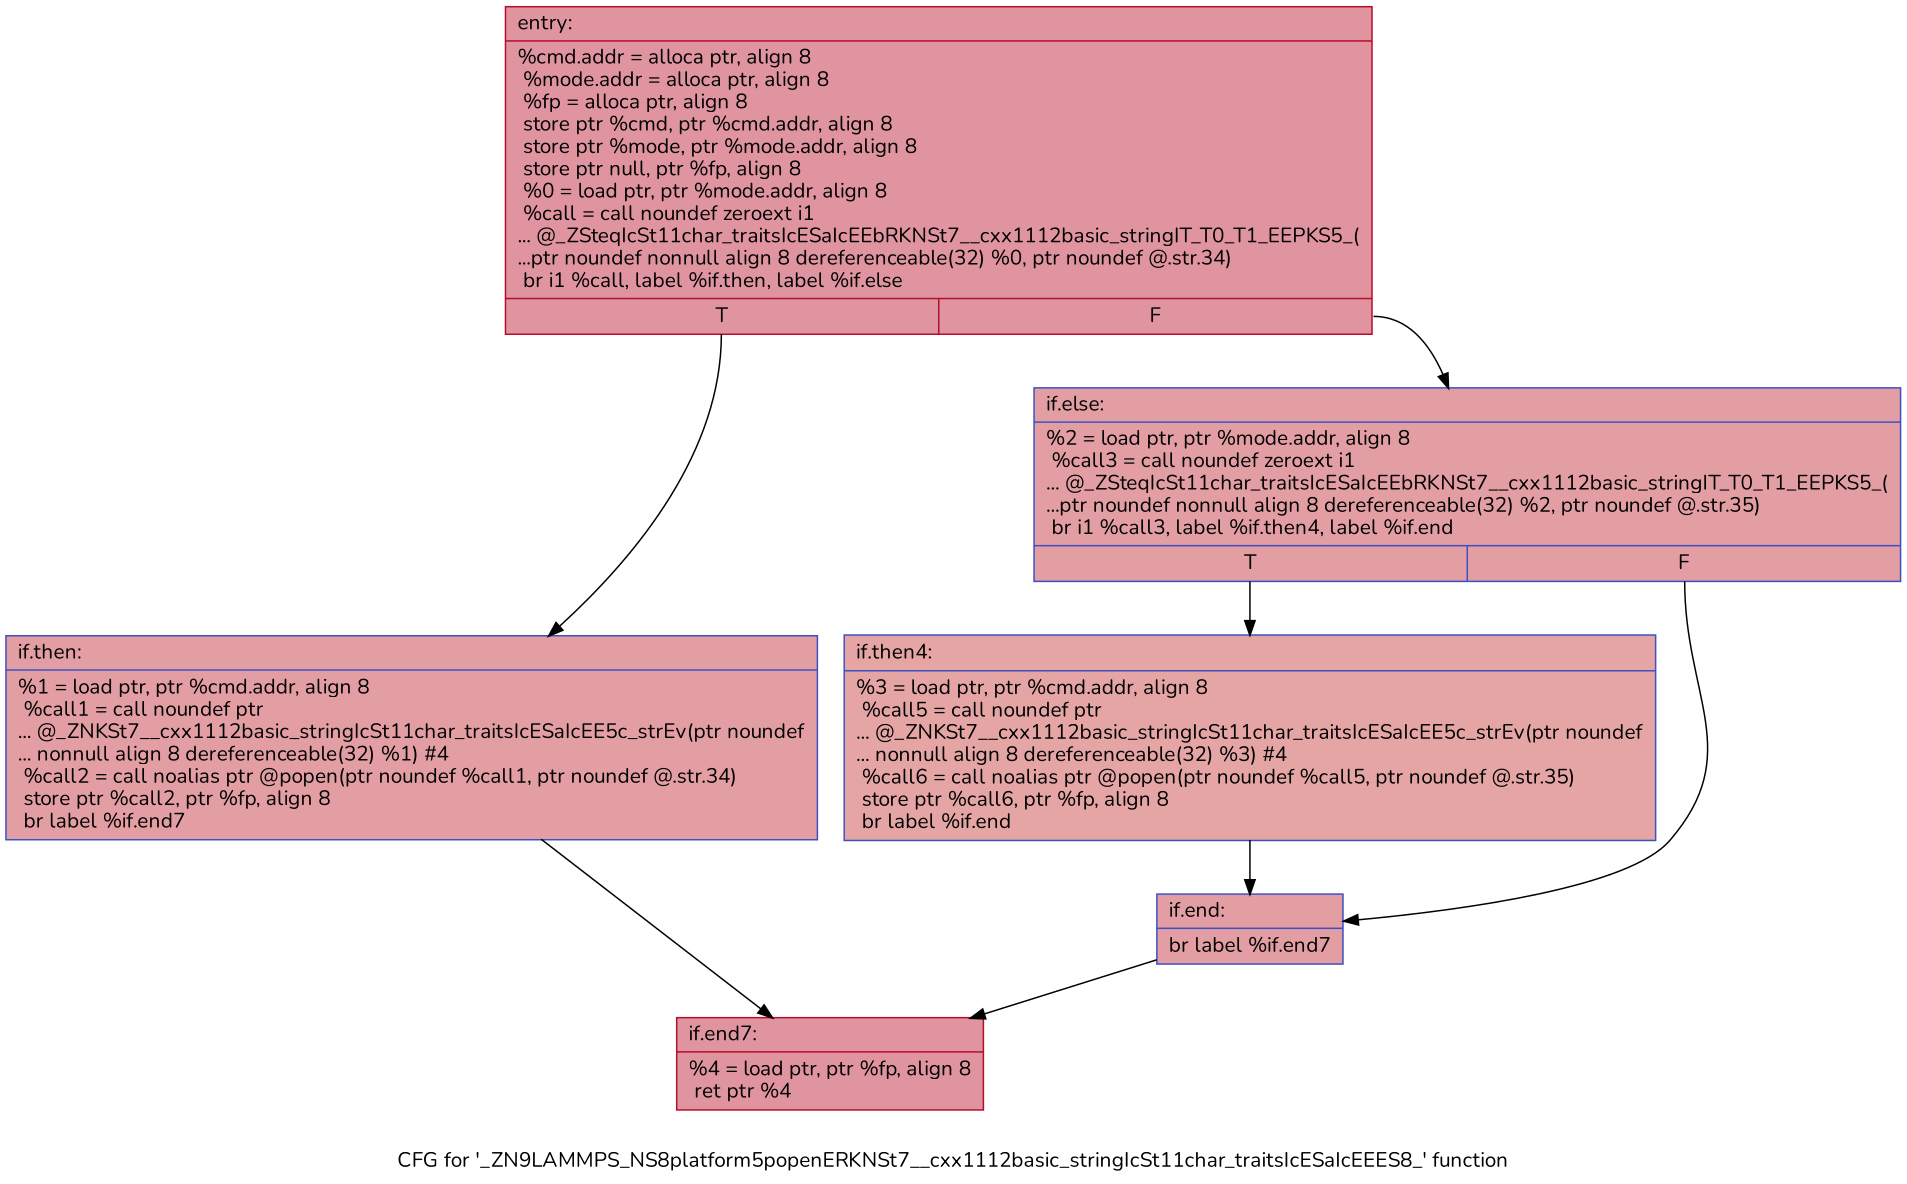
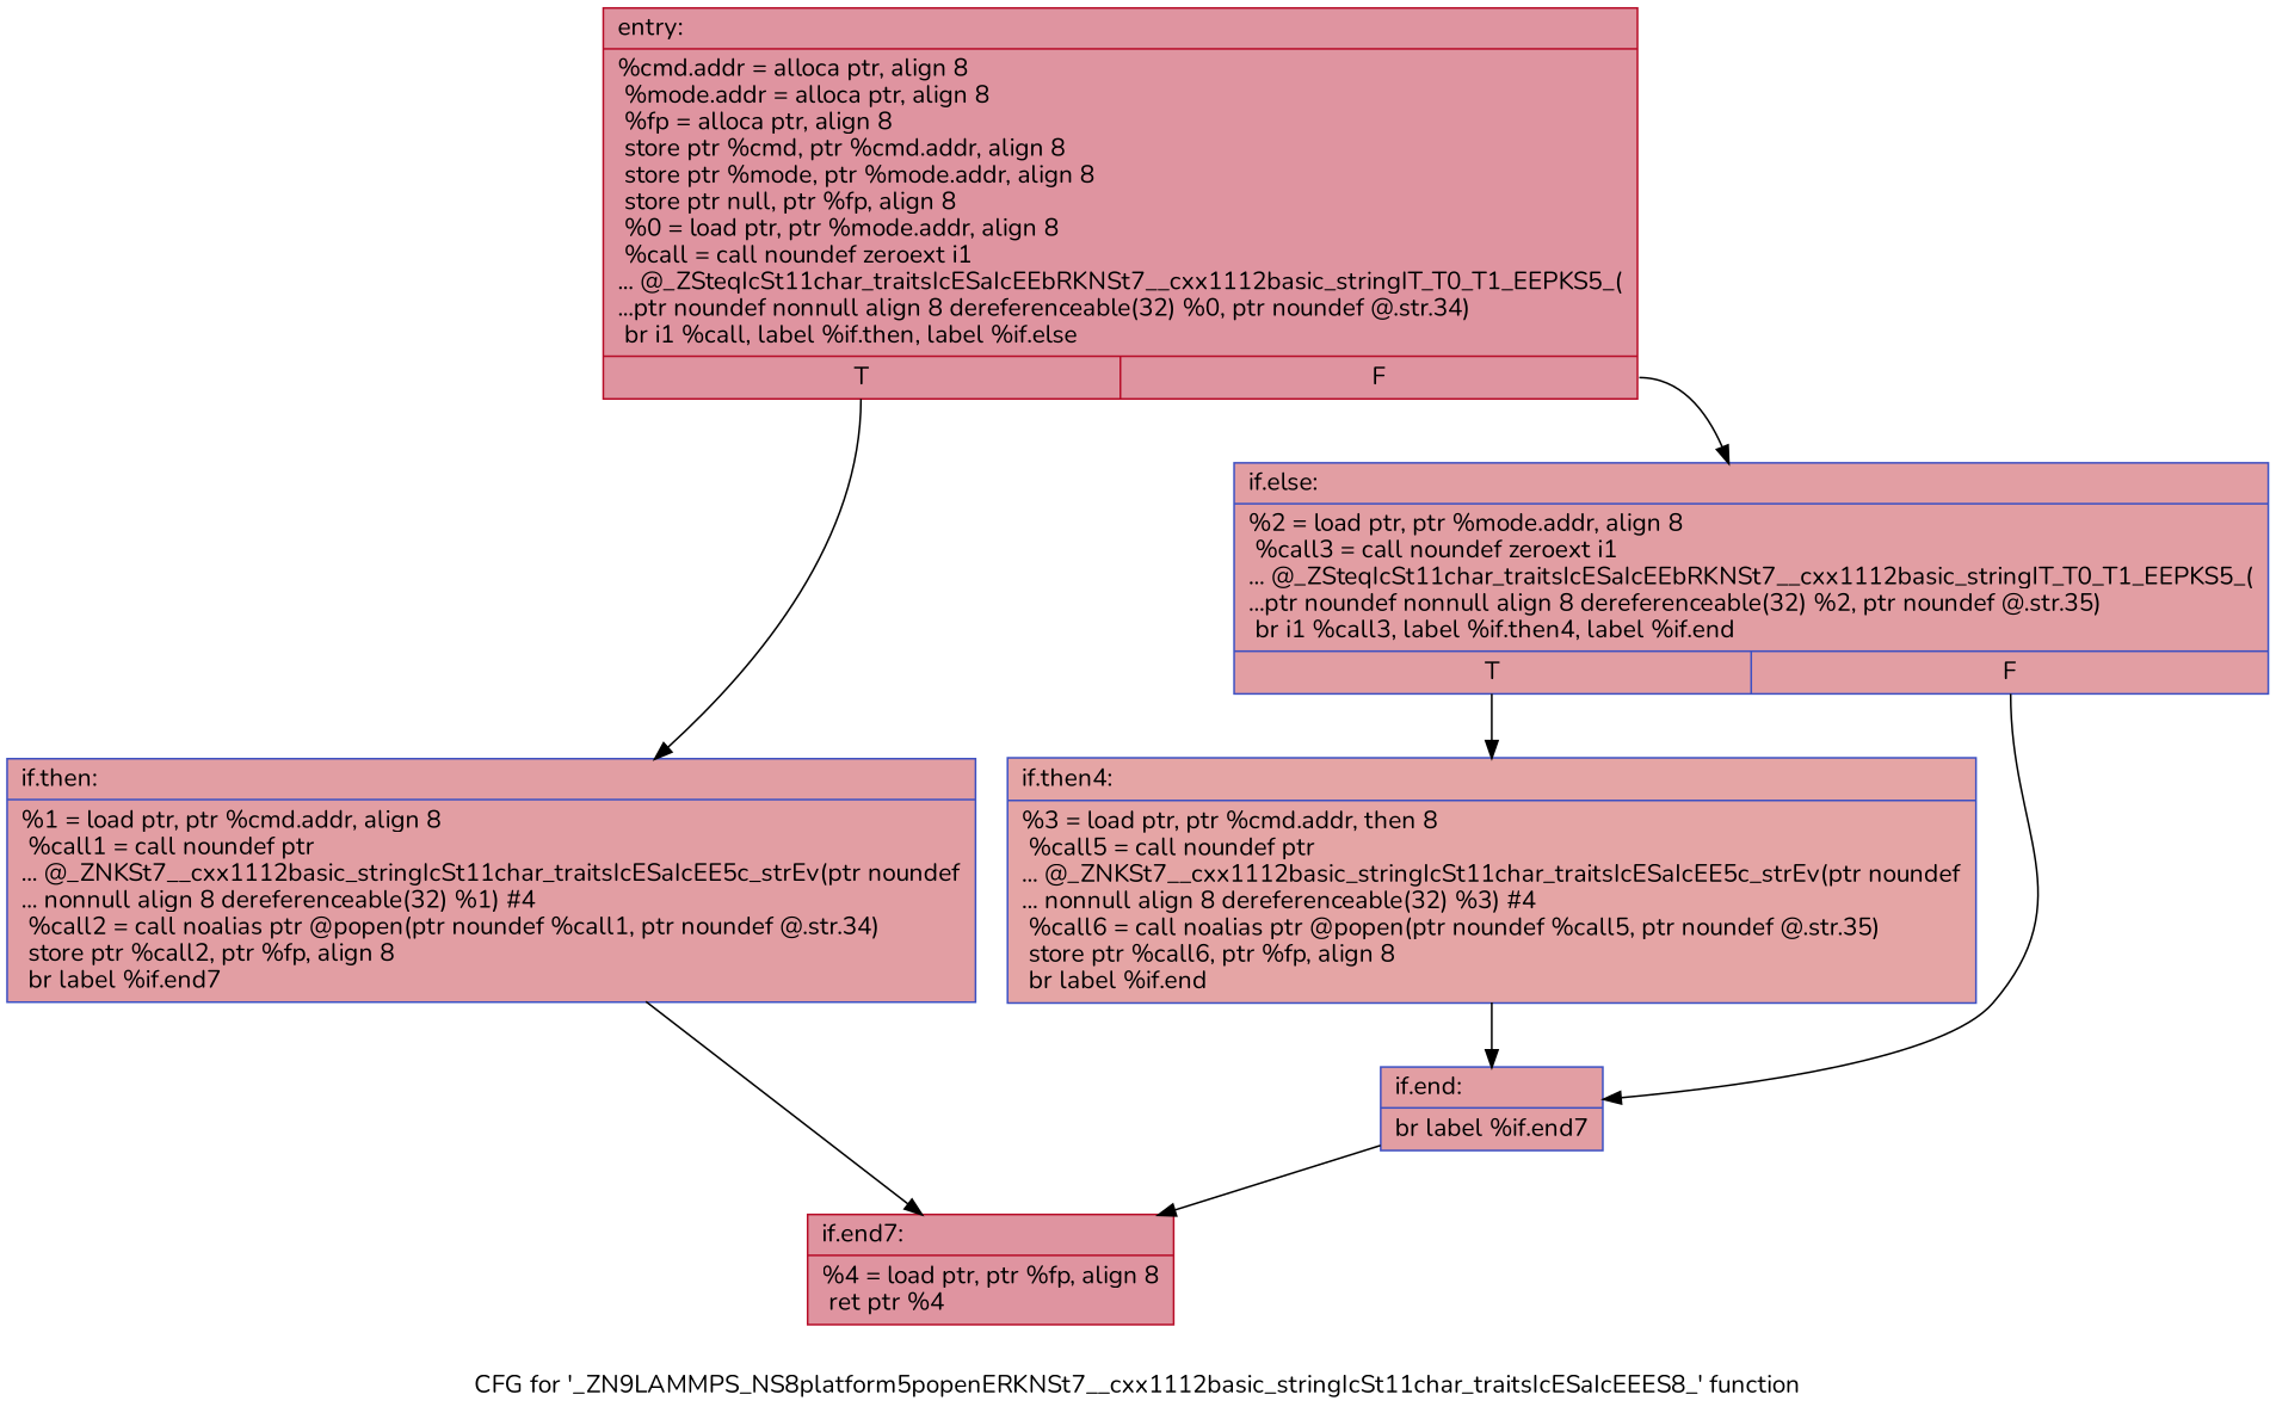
  digraph {
    label="CFG for '_ZN9LAMMPS_NS8platform5popenERKNSt7__cxx1112basic_stringIcSt11char_traitsIcESaIcEEES8_' function"
    fontname=Nunito
    node [color="#3d50c3ff" fillcolor="#be242e70" fontname=Nunito shape=record style=filled]
    edge [fontname=Nunito]
    n1 [color="#b70d28ff" fillcolor="#b70d2870" label="{entry:\l|  %cmd.addr = alloca ptr, align 8\l  %mode.addr = alloca ptr, align 8\l  %fp = alloca ptr, align 8\l  store ptr %cmd, ptr %cmd.addr, align 8\l  store ptr %mode, ptr %mode.addr, align 8\l  store ptr null, ptr %fp, align 8\l  %0 = load ptr, ptr %mode.addr, align 8\l  %call = call noundef zeroext i1\l... @_ZSteqIcSt11char_traitsIcESaIcEEbRKNSt7__cxx1112basic_stringIT_T0_T1_EEPKS5_(\l...ptr noundef nonnull align 8 dereferenceable(32) %0, ptr noundef @.str.34)\l  br i1 %call, label %if.then, label %if.else\l|{<s0>T|<s1>F}}"]
    n2 [label="{if.then:\l|  %1 = load ptr, ptr %cmd.addr, align 8\l  %call1 = call noundef ptr\l... @_ZNKSt7__cxx1112basic_stringIcSt11char_traitsIcESaIcEE5c_strEv(ptr noundef\l... nonnull align 8 dereferenceable(32) %1) #4\l  %call2 = call noalias ptr @popen(ptr noundef %call1, ptr noundef @.str.34)\l  store ptr %call2, ptr %fp, align 8\l  br label %if.end7\l}"]
    n3 [label="{if.else:\l|  %2 = load ptr, ptr %mode.addr, align 8\l  %call3 = call noundef zeroext i1\l... @_ZSteqIcSt11char_traitsIcESaIcEEbRKNSt7__cxx1112basic_stringIT_T0_T1_EEPKS5_(\l...ptr noundef nonnull align 8 dereferenceable(32) %2, ptr noundef @.str.35)\l  br i1 %call3, label %if.then4, label %if.end\l|{<s0>T|<s1>F}}"]
    n4 [color="#b70d28ff" fillcolor="#b70d2870" label="{if.end7:\l|  %4 = load ptr, ptr %fp, align 8\l  ret ptr %4\l}"]
-   n5 [fillcolor="#c5333470" label="{if.then4:\l|  %3 = load ptr, ptr %cmd.addr, align 8\l  %call5 = call noundef ptr\l... @_ZNKSt7__cxx1112basic_stringIcSt11char_traitsIcESaIcEE5c_strEv(ptr noundef\l... nonnull align 8 dereferenceable(32) %3) #4\l  %call6 = call noalias ptr @popen(ptr noundef %call5, ptr noundef @.str.35)\l  store ptr %call6, ptr %fp, align 8\l  br label %if.end\l}"]
+   n5 [fillcolor="#c5333470" label="{if.then4:\l|  %3 = load ptr, ptr %cmd.addr, then 8\l  %call5 = call noundef ptr\l... @_ZNKSt7__cxx1112basic_stringIcSt11char_traitsIcESaIcEE5c_strEv(ptr noundef\l... nonnull align 8 dereferenceable(32) %3) #4\l  %call6 = call noalias ptr @popen(ptr noundef %call5, ptr noundef @.str.35)\l  store ptr %call6, ptr %fp, align 8\l  br label %if.end\l}"]
    n6 [label="{if.end:\l|  br label %if.end7\l}"]
    n1 -> n2 [tailport=s0]
    n1 -> n3 [tailport=s1]
    n2 -> n4
    n3 -> n5 [tailport=s0]
    n3 -> n6 [tailport=s1]
    n5 -> n6
    n6 -> n4
  }
